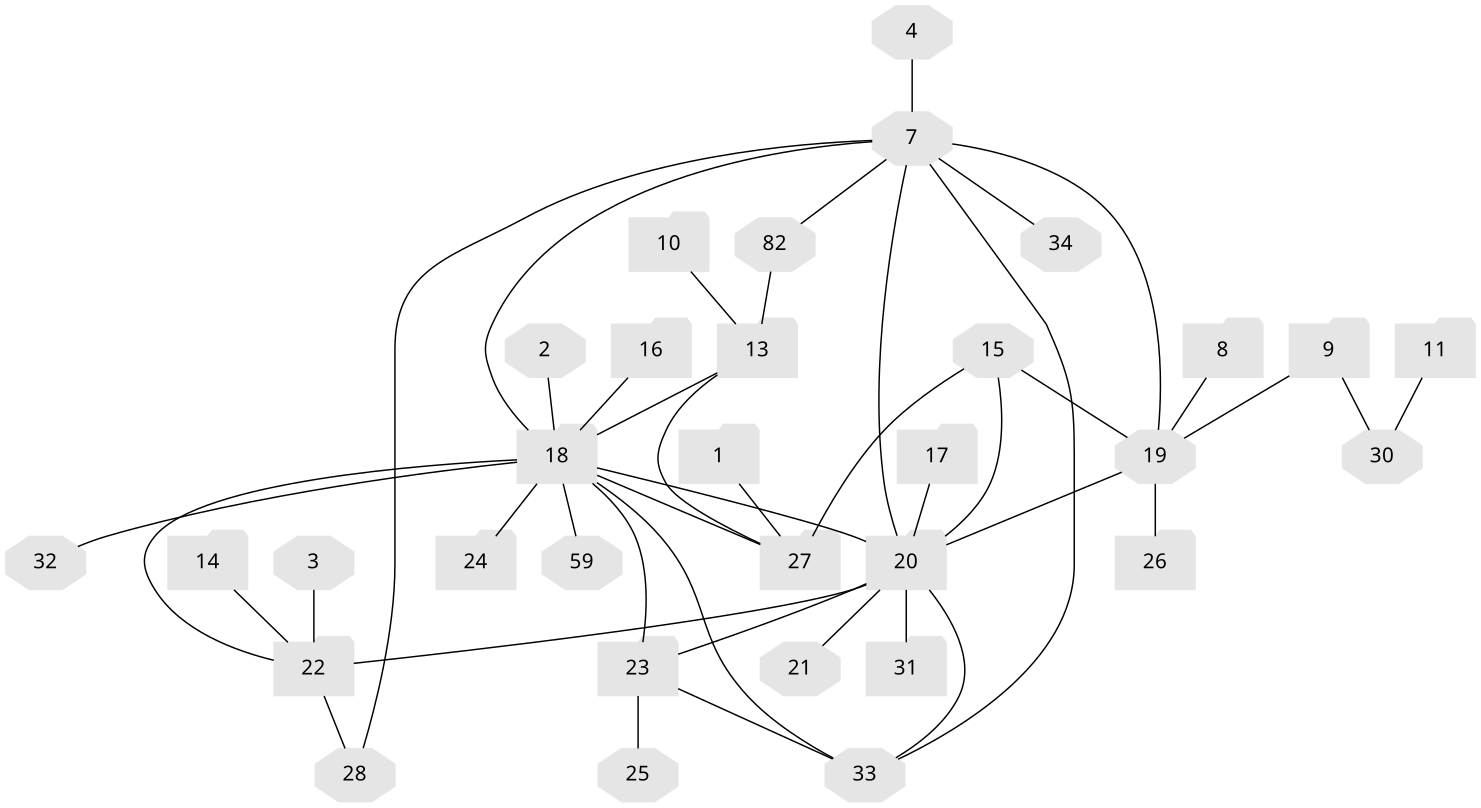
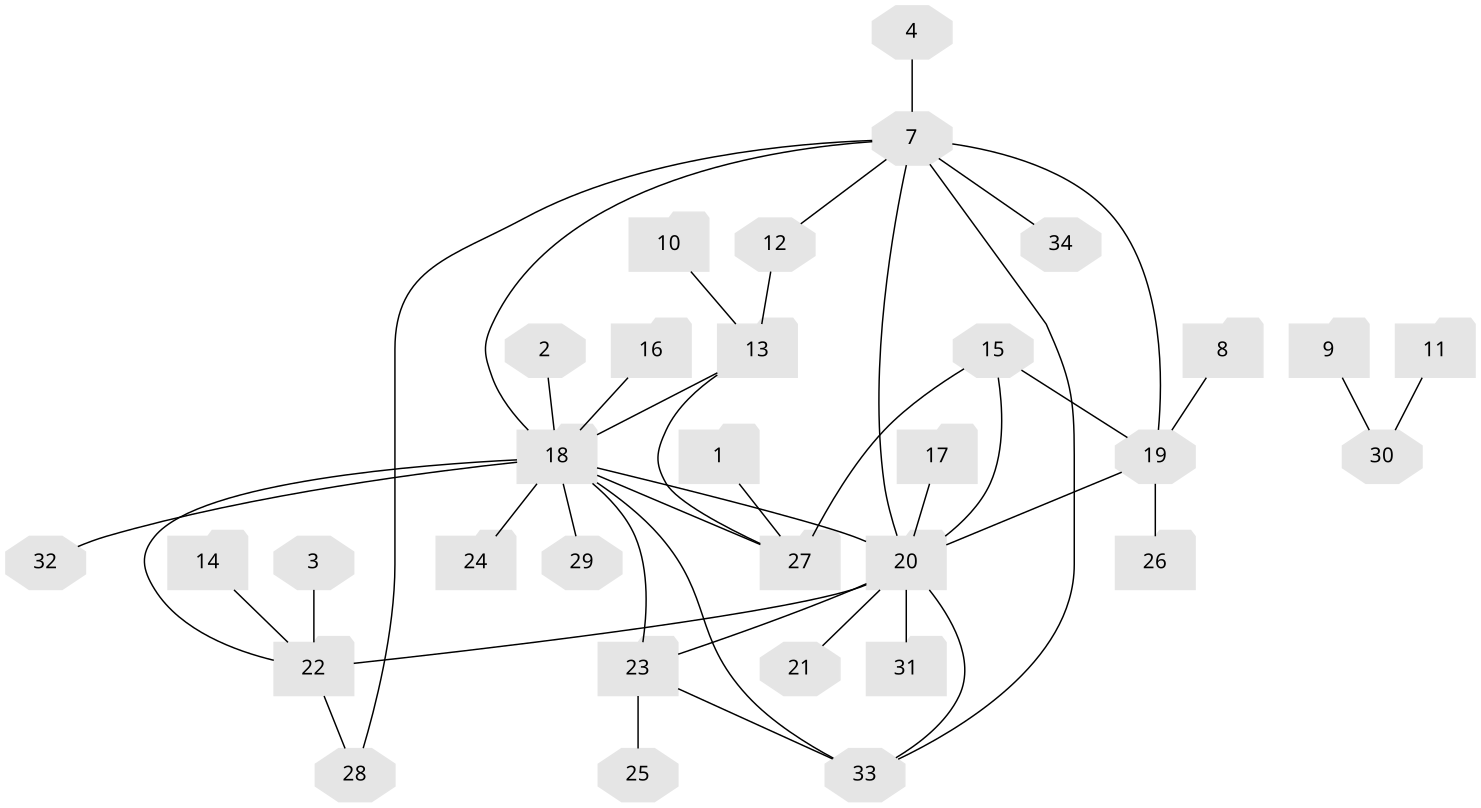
  graph {
    fontname="Noto Sans"
    node [color=gray90 fontname="Noto Sans" shape=folder style=filled]
    edge [fontname="Noto Sans" weight=1.0]
    1
    27
    2 [shape=octagon]
    18
    22
    20
    23
    33 [shape=octagon]
    24
-   29 [shape=octagon label=59]
+   29 [shape=octagon]
    32 [shape=octagon]
    3 [shape=octagon]
    28 [shape=octagon]
    4 [shape=octagon]
    7 [shape=octagon]
-   12 [shape=octagon label=82]
+   12 [shape=octagon]
    19 [shape=octagon]
    34 [shape=octagon]
    21 [shape=octagon]
    31
    25 [shape=octagon]
    13
    26
    8
    9
    30 [shape=octagon]
    10
    11
    14
    15 [shape=octagon]
    16
    17
    1 -- 27
    2 -- 18
    18 -- 27
    18 -- 22
    18 -- 20
    18 -- 23
    18 -- 33
    18 -- 24
    18 -- 29
    18 -- 32
    22 -- 28
    20 -- 22 [weight=2.0]
    20 -- 23 [weight=2.0]
    20 -- 33
    20 -- 21
    20 -- 31
    23 -- 33
    23 -- 25
    3 -- 22
    4 -- 7
    7 -- 18
    7 -- 20
    7 -- 33
    7 -- 28
    7 -- 12
    7 -- 19 [weight=2.0]
    7 -- 34
    12 -- 13
    19 -- 20
    19 -- 26
    13 -- 27
    13 -- 18
    8 -- 19
-   9 -- 19
    9 -- 30
    10 -- 13
    11 -- 30
    14 -- 22
    15 -- 27
    15 -- 20
    15 -- 19
    16 -- 18
    17 -- 20
  }
